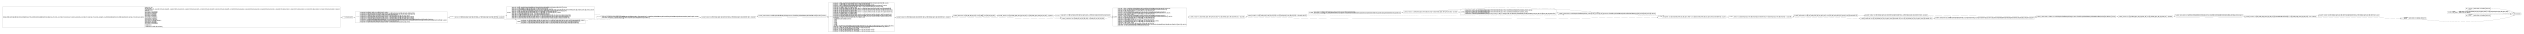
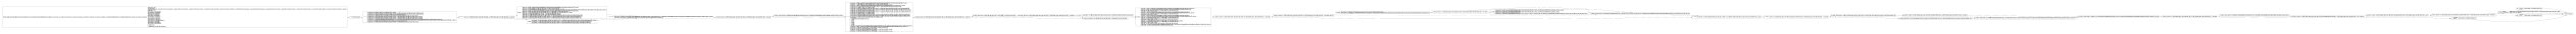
  digraph {
    fontname="Fira Sans"
    rankdir=LR
    node [fontname="Fira Sans" shape=record]
    edge [fontname="Fira Sans"]
    n1 [label="{42\:\ ?|MTH_ENTER_BLOCK\l}"]
    n2 [label="{44\:\ 0x0000|0x0000: MOVE  (r8 I:??[OBJECT, ARRAY]) = (r21 I:??[OBJECT, ARRAY])  (LINE:1931)\l0x0002: MOVE  (r9 I:??[int, float, boolean, short, byte, char, OBJECT, ARRAY]) = (r22 I:??[int, float, boolean, short, byte, char, OBJECT, ARRAY] A[D('x' int)]) \l0x0004: MOVE  (r10 I:??[int, float, boolean, short, byte, char, OBJECT, ARRAY]) = (r23 I:??[int, float, boolean, short, byte, char, OBJECT, ARRAY] A[D('y' int)]) \l0x0006: MOVE  (r11 I:??[OBJECT, ARRAY]) = (r24 I:??[OBJECT, ARRAY] A[D('ev' android.view.MotionEvent)]) \l0x0008: CONST  (r0 I:??[int, float, boolean, short, byte, char, OBJECT, ARRAY]) = (0 ??[int, float, boolean, short, byte, char, OBJECT, ARRAY]) \l0x0009: CONST  (r1 I:??[int, float, boolean, short, byte, char, OBJECT, ARRAY]) = (0 ??[int, float, boolean, short, byte, char, OBJECT, ARRAY])  (LINE:1932)\l0x000a: CONST  (r2 I:??[int, float, boolean, short, byte, char, OBJECT, ARRAY]) = (0 ??[int, float, boolean, short, byte, char, OBJECT, ARRAY])  (LINE:1933)\l0x000b: CONST  (r3 I:??[int, float, boolean, short, byte, char, OBJECT, ARRAY]) = (0 ??[int, float, boolean, short, byte, char, OBJECT, ARRAY])  (LINE:1934)\l0x000c: INVOKE  (r21 I:androidx.recyclerview.widget.RecyclerView) type: VIRTUAL call: androidx.recyclerview.widget.RecyclerView.consumePendingUpdateOperations():void A[MD:():void (m)] (LINE:1936)\l0x000f: IGET  (r4 I:androidx.recyclerview.widget.RecyclerView$Adapter) = (r8 I:androidx.recyclerview.widget.RecyclerView) androidx.recyclerview.widget.RecyclerView.mAdapter androidx.recyclerview.widget.RecyclerView$Adapter  (LINE:1937)\l0x0011: CONST  (r12 I:??[boolean, int, float, short, byte, char]) = (1 ??[boolean, int, float, short, byte, char]) \l0x0012: CONST  (r13 I:??[int, float, boolean, short, byte, char, OBJECT, ARRAY]) = (0 ??[int, float, boolean, short, byte, char, OBJECT, ARRAY]) \l}"]
    n3 [label="{45\:\ 0x0013|0x0013: IF  (r4 I:??[int, boolean, OBJECT, ARRAY, byte, short, char]) == (0 ??[int, boolean, OBJECT, ARRAY, byte, short, char])  \-\> B:47:0x002d \l}"]
    n4 [label="{46\:\ 0x0015|0x0015: IGET  (r4 I:int[]) = (r8 I:androidx.recyclerview.widget.RecyclerView) androidx.recyclerview.widget.RecyclerView.mReusableIntPair int[]  (LINE:1938)\l0x0017: APUT  (r4 I:??[int, float][]), (r13 I:??[int, short, byte, char]), (r13 I:??[int, float, short, byte, char]) \l0x0019: APUT  (r4 I:??[int, float][]), (r12 I:??[int, short, byte, char]), (r13 I:??[int, float, short, byte, char])  (LINE:1939)\l0x001b: INVOKE  (r8 I:androidx.recyclerview.widget.RecyclerView), (r9 I:int), (r10 I:int), (r4 I:int[]) type: VIRTUAL call: androidx.recyclerview.widget.RecyclerView.scrollStep(int, int, int[]):void A[MD:(int, int, int[]):void (m)] (LINE:1940)\l0x001e: IGET  (r4 I:int[]) = (r8 I:androidx.recyclerview.widget.RecyclerView) androidx.recyclerview.widget.RecyclerView.mReusableIntPair int[]  (LINE:1941)\l0x0020: AGET  (r2 I:??[int, float, short, byte, char] A[D('consumedX' int)]) = (r4 I:??[int, float][]), (r13 I:??[int, short, byte, char]) \l0x0022: AGET  (r3 I:??[int, float, short, byte, char] A[D('consumedY' int)]) = (r4 I:??[int, float][]), (r12 I:??[int, short, byte, char])  (LINE:1942)\l0x0024: ARITH  (r0 I:int A[D('unconsumedX' int)]) = (r9 I:int) \- (r2 I:int A[D('consumedX' int)])  (LINE:1943)\l0x0026: ARITH  (r1 I:int A[D('unconsumedY' int)]) = (r10 I:int) \- (r3 I:int A[D('consumedY' int)])  (LINE:1944)\l0x0028: MOVE  (r14 I:??[int, float, boolean, short, byte, char, OBJECT, ARRAY]) = (r0 I:??[int, float, boolean, short, byte, char, OBJECT, ARRAY] A[D('unconsumedX' int)]) \l0x0029: MOVE  (r15 I:??[int, float, boolean, short, byte, char, OBJECT, ARRAY]) = (r1 I:??[int, float, boolean, short, byte, char, OBJECT, ARRAY] A[D('unconsumedY' int)]) \l0x002a: MOVE  (r7 I:??[int, float, boolean, short, byte, char, OBJECT, ARRAY]) = (r2 I:??[int, float, boolean, short, byte, char, OBJECT, ARRAY] A[D('consumedX' int)]) \l0x002b: MOVE  (r6 I:??[int, float, boolean, short, byte, char, OBJECT, ARRAY]) = (r3 I:??[int, float, boolean, short, byte, char, OBJECT, ARRAY] A[D('consumedY' int)]) \l}"]
    n5 [label="{47\:\ 0x002d|0x002d: MOVE  (r14 I:??[int, float, boolean, short, byte, char, OBJECT, ARRAY]) = (r0 I:??[int, float, boolean, short, byte, char, OBJECT, ARRAY] A[D('unconsumedX' int)])  (LINE:1937)\l0x002e: MOVE  (r15 I:??[int, float, boolean, short, byte, char, OBJECT, ARRAY]) = (r1 I:??[int, float, boolean, short, byte, char, OBJECT, ARRAY] A[D('unconsumedY' int)]) \l0x002f: MOVE  (r7 I:??[int, float, boolean, short, byte, char, OBJECT, ARRAY]) = (r2 I:??[int, float, boolean, short, byte, char, OBJECT, ARRAY] A[D('consumedX' int)]) \l0x0030: MOVE  (r6 I:??[int, float, boolean, short, byte, char, OBJECT, ARRAY]) = (r3 I:??[int, float, boolean, short, byte, char, OBJECT, ARRAY] A[D('consumedY' int)]) \l}"]
    n6 [label="{48\:\ 0x0031|0x0031: IGET  (r0 I:java.util.ArrayList\<androidx.recyclerview.widget.RecyclerView$ItemDecoration\> A[D('unconsumedX' int)]) = (r8 I:androidx.recyclerview.widget.RecyclerView) androidx.recyclerview.widget.RecyclerView.mItemDecorations java.util.ArrayList  (LINE:1946)\l0x0033: INVOKE  (r0 I:boolean) = (r0 I:java.util.ArrayList) type: VIRTUAL call: java.util.ArrayList.isEmpty():boolean A[MD:():boolean (c)]\l}"]
    n7 [label="{49\:\ 0x0037|0x0037: IF  (r0 I:??[int, boolean, OBJECT, ARRAY, byte, short, char]) != (0 ??[int, boolean, OBJECT, ARRAY, byte, short, char])  \-\> B:51:0x003c \l}"]
    n8 [label="{50\:\ 0x0039|0x0039: INVOKE  (r21 I:androidx.recyclerview.widget.RecyclerView) type: VIRTUAL call: androidx.recyclerview.widget.RecyclerView.invalidate():void A[MD:():void (s)] (LINE:1947)\l}"]
    n9 [label="{51\:\ 0x003c|0x003c: IGET  (r5 I:int[]) = (r8 I:androidx.recyclerview.widget.RecyclerView) androidx.recyclerview.widget.RecyclerView.mReusableIntPair int[]  (LINE:1950)\l0x003e: APUT  (r5 I:??[int, float][]), (r13 I:??[int, short, byte, char]), (r13 I:??[int, float, short, byte, char]) \l0x0040: APUT  (r5 I:??[int, float][]), (r12 I:??[int, short, byte, char]), (r13 I:??[int, float, short, byte, char])  (LINE:1951)\l0x0042: IGET  (r4 I:int[]) = (r8 I:androidx.recyclerview.widget.RecyclerView) androidx.recyclerview.widget.RecyclerView.mScrollOffset int[]  (LINE:1952)\l0x0044: CONST  (r16 I:??[int, float, boolean, short, byte, char, OBJECT, ARRAY]) = (0 ??[int, float, boolean, short, byte, char, OBJECT, ARRAY]) \l0x0046: MOVE  (r0 I:??[OBJECT, ARRAY]) = (r21 I:??[OBJECT, ARRAY]) \l0x0048: MOVE  (r1 I:??[int, float, boolean, short, byte, char, OBJECT, ARRAY]) = (r7 I:??[int, float, boolean, short, byte, char, OBJECT, ARRAY] A[D('consumedX' int)]) \l0x0049: MOVE  (r2 I:??[int, float, boolean, short, byte, char, OBJECT, ARRAY]) = (r6 I:??[int, float, boolean, short, byte, char, OBJECT, ARRAY] A[D('consumedY' int)]) \l0x004a: MOVE  (r3 I:??[int, float, boolean, short, byte, char, OBJECT, ARRAY]) = (r14 I:??[int, float, boolean, short, byte, char, OBJECT, ARRAY] A[D('unconsumedX' int)]) \l0x004b: MOVE  (r17 I:??[OBJECT, ARRAY]) = (r4 I:??[OBJECT, ARRAY]) \l0x004d: MOVE  (r4 I:??[int, float, boolean, short, byte, char, OBJECT, ARRAY]) = (r15 I:??[int, float, boolean, short, byte, char, OBJECT, ARRAY] A[D('unconsumedY' int)]) \l0x004e: MOVE  (r18 I:??[OBJECT, ARRAY]) = (r5 I:??[OBJECT, ARRAY]) \l0x0050: MOVE  (r5 I:??[OBJECT, ARRAY]) = (r17 I:??[OBJECT, ARRAY]) \l0x0052: MOVE  (r19 I:??[int, float, boolean, short, byte, char, OBJECT, ARRAY]) = (r6 I:??[int, float, boolean, short, byte, char, OBJECT, ARRAY] A[D('consumedY' int)]) \l0x0054: MOVE  (r6 I:??[int, float, boolean, short, byte, char, OBJECT, ARRAY] A[D('consumedY' int)]) = (r16 I:??[int, float, boolean, short, byte, char, OBJECT, ARRAY]) \l0x0056: MOVE  (r20 I:??[int, float, boolean, short, byte, char, OBJECT, ARRAY]) = (r7 I:??[int, float, boolean, short, byte, char, OBJECT, ARRAY] A[D('consumedX' int)]) \l0x0058: MOVE  (r7 I:??[OBJECT, ARRAY] A[D('consumedX' int)]) = (r18 I:??[OBJECT, ARRAY]) \l0x005a: INVOKE  \l  (r0 I:androidx.recyclerview.widget.RecyclerView)\l  (r1 I:int)\l  (r2 I:int)\l  (r3 I:int)\l  (r4 I:int)\l  (r5 I:int[])\l  (r6 I:int)\l  (r7 I:int[])\l type: VIRTUAL call: androidx.recyclerview.widget.RecyclerView.dispatchNestedScroll(int, int, int, int, int[], int, int[]):void A[MD:(int, int, int, int, int[], int, int[]):void (m)]\l0x005d: IGET  (r0 I:int[]) = (r8 I:androidx.recyclerview.widget.RecyclerView) androidx.recyclerview.widget.RecyclerView.mReusableIntPair int[]  (LINE:1954)\l0x005f: AGET  (r1 I:??[int, float, short, byte, char]) = (r0 I:??[int, float][]), (r13 I:??[int, short, byte, char]) \l0x0061: ARITH  (r14 I:int) = (r14 I:int A[D('unconsumedX' int)]) \- (r1 I:int) \l0x0062: AGET  (r1 I:??[int, float, short, byte, char]) = (r0 I:??[int, float][]), (r12 I:??[int, short, byte, char])  (LINE:1955)\l0x0064: ARITH  (r15 I:int) = (r15 I:int A[D('unconsumedY' int)]) \- (r1 I:int) \l0x0065: AGET  (r1 I:??[int, float, short, byte, char]) = (r0 I:??[int, float][]), (r13 I:??[int, short, byte, char])  (LINE:1956)\l}"]
    n10 [label="{52\:\ 0x0067|0x0067: IF  (r1 I:??[int, boolean, OBJECT, ARRAY, byte, short, char]) != (0 ??[int, boolean, OBJECT, ARRAY, byte, short, char])  \-\> B:57:0x0070 \l}"]
    n11 [label="{53\:\ 0x0069|0x0069: AGET  (r0 I:??[int, float, short, byte, char]) = (r0 I:??[int, float][]), (r12 I:??[int, short, byte, char]) \l}"]
    n12 [label="{57\:\ 0x0070|0x0070: CONST  (r0 I:??[boolean, int, float, short, byte, char]) = (1 ??[boolean, int, float, short, byte, char]) \l}"]
    n13 [label="{54\:\ 0x006b|0x006b: IF  (r0 I:??[int, boolean, OBJECT, ARRAY, byte, short, char]) == (0 ??[int, boolean, OBJECT, ARRAY, byte, short, char])  \-\> B:56:0x006e \l}"]
    n14 [label="{58\:\ 0x0071|0x0071: IGET  (r1 I:int) = (r8 I:androidx.recyclerview.widget.RecyclerView) androidx.recyclerview.widget.RecyclerView.mLastTouchX int  (LINE:1959)\l0x0073: IGET  (r2 I:int[]) = (r8 I:androidx.recyclerview.widget.RecyclerView) androidx.recyclerview.widget.RecyclerView.mScrollOffset int[] \l0x0075: AGET  (r3 I:??[int, float, short, byte, char]) = (r2 I:??[int, float][]), (r13 I:??[int, short, byte, char]) \l0x0077: ARITH  (r1 I:int) = (r1 I:int) \- (r3 I:int) \l0x0078: IPUT  (r1 I:int), (r8 I:androidx.recyclerview.widget.RecyclerView) androidx.recyclerview.widget.RecyclerView.mLastTouchX int \l0x007a: IGET  (r1 I:int) = (r8 I:androidx.recyclerview.widget.RecyclerView) androidx.recyclerview.widget.RecyclerView.mLastTouchY int  (LINE:1960)\l0x007c: AGET  (r3 I:??[int, float, short, byte, char]) = (r2 I:??[int, float][]), (r12 I:??[int, short, byte, char]) \l0x007e: ARITH  (r1 I:int) = (r1 I:int) \- (r3 I:int) \l0x007f: IPUT  (r1 I:int), (r8 I:androidx.recyclerview.widget.RecyclerView) androidx.recyclerview.widget.RecyclerView.mLastTouchY int \l0x0081: IGET  (r1 I:int[]) = (r8 I:androidx.recyclerview.widget.RecyclerView) androidx.recyclerview.widget.RecyclerView.mNestedOffsets int[]  (LINE:1961)\l0x0083: AGET  (r3 I:??[int, float, short, byte, char]) = (r1 I:??[int, float][]), (r13 I:??[int, short, byte, char]) \l0x0085: AGET  (r4 I:??[int, float, short, byte, char]) = (r2 I:??[int, float][]), (r13 I:??[int, short, byte, char]) \l0x0087: ARITH  (r3 I:int) = (r3 I:int) + (r4 I:int) \l0x0088: APUT  (r1 I:??[int, float][]), (r13 I:??[int, short, byte, char]), (r3 I:??[int, float, short, byte, char]) \l0x008a: AGET  (r3 I:??[int, float, short, byte, char]) = (r1 I:??[int, float][]), (r12 I:??[int, short, byte, char])  (LINE:1962)\l0x008c: AGET  (r2 I:??[int, float, short, byte, char]) = (r2 I:??[int, float][]), (r12 I:??[int, short, byte, char]) \l0x008e: ARITH  (r3 I:int) = (r3 I:int) + (r2 I:int) \l0x008f: APUT  (r1 I:??[int, float][]), (r12 I:??[int, short, byte, char]), (r3 I:??[int, float, short, byte, char]) \l0x0091: INVOKE  (r1 I:int) = (r21 I:androidx.recyclerview.widget.RecyclerView) type: VIRTUAL call: androidx.recyclerview.widget.RecyclerView.getOverScrollMode():int A[MD:():int (s)] (LINE:1964)\l0x0095: CONST  (r2 I:??[int, float, short, byte, char]) = (2 ??[int, float, short, byte, char]) \l}"]
    n15 [label="{56\:\ 0x006e|0x006e: CONST  (r0 I:??[int, float, boolean, short, byte, char, OBJECT, ARRAY]) = (0 ??[int, float, boolean, short, byte, char, OBJECT, ARRAY]) \l}"]
    n16 [label="{59\:\ 0x0096|0x0096: IF  (r1 I:??[int, boolean, OBJECT, ARRAY, byte, short, char]) == (r2 I:??[int, boolean, OBJECT, ARRAY, byte, short, char])  \-\> B:65:0x00b2 \l}"]
    n17 [label="{60\:\ 0x0098|0x0098: IF  (r11 I:??[int, boolean, OBJECT, ARRAY, byte, short, char]) == (0 ??[int, boolean, OBJECT, ARRAY, byte, short, char])  \-\> B:64:0x00af  (LINE:1965)\l}"]
    n18 [label="{65\:\ 0x00b2|0x00b2: MOVE  (r2 I:??[int, float, boolean, short, byte, char, OBJECT, ARRAY]) = (r20 I:??[int, float, boolean, short, byte, char, OBJECT, ARRAY] A[D('consumedX' int)])  (LINE:1970)\l}"]
    n19 [label="{61\:\ 0x009a|0x009a: CONST  (r1 I:??[int, float, short, byte, char]) = (8194(0x2002, float:1.1482E\-41) ??[int, float, short, byte, char]) \l0x009c: INVOKE  (r1 I:boolean) = (r11 I:android.view.MotionEvent), (r1 I:int) type: STATIC call: androidx.core.view.MotionEventCompat.isFromSource(android.view.MotionEvent, int):boolean A[MD:(android.view.MotionEvent, int):boolean (m)]\l}"]
    n20 [label="{64\:\ 0x00af|0x00af: INVOKE  (r21 I:androidx.recyclerview.widget.RecyclerView), (r22 I:int A[D('x' int)]), (r23 I:int A[D('y' int)]) type: VIRTUAL call: androidx.recyclerview.widget.RecyclerView.considerReleasingGlowsOnScroll(int, int):void A[MD:(int, int):void (m)] (LINE:1968)\l}"]
    n21 [label="{66\:\ 0x00b4|0x00b4: IF  (r2 I:??[int, boolean, OBJECT, ARRAY, byte, short, char] A[D('consumedX' int)]) != (0 ??[int, boolean, OBJECT, ARRAY, byte, short, char])  \-\> B:70:0x00bb \l}"]
    n22 [label="{62\:\ 0x00a0|0x00a0: IF  (r1 I:??[int, boolean, OBJECT, ARRAY, byte, short, char]) != (0 ??[int, boolean, OBJECT, ARRAY, byte, short, char])  \-\> B:64:0x00af \l}"]
    n23 [label="{63\:\ 0x00a2|0x00a2: INVOKE  (r1 I:float) = (r24 I:android.view.MotionEvent A[D('ev' android.view.MotionEvent)]) type: VIRTUAL call: android.view.MotionEvent.getX():float A[MD:():float (c)] (LINE:1966)\l0x00a6: CAST (r2 I:float) = (float) (r14 I:int A[D('unconsumedX' int)]) \l0x00a7: INVOKE  (r3 I:float) = (r24 I:android.view.MotionEvent A[D('ev' android.view.MotionEvent)]) type: VIRTUAL call: android.view.MotionEvent.getY():float A[MD:():float (c)]\l0x00ab: CAST (r4 I:float) = (float) (r15 I:int A[D('unconsumedY' int)]) \l0x00ac: INVOKE  (r8 I:androidx.recyclerview.widget.RecyclerView), (r1 I:float), (r2 I:float), (r3 I:float), (r4 I:float) type: DIRECT call: androidx.recyclerview.widget.RecyclerView.pullGlows(float, float, float, float):void A[MD:(float, float, float, float):void (m)]\l}"]
    n24 [label="{67\:\ 0x00b6|0x00b6: MOVE  (r3 I:??[int, float, boolean, short, byte, char, OBJECT, ARRAY]) = (r19 I:??[int, float, boolean, short, byte, char, OBJECT, ARRAY] A[D('consumedY' int)]) \l}"]
    n25 [label="{70\:\ 0x00bb|0x00bb: MOVE  (r3 I:??[int, float, boolean, short, byte, char, OBJECT, ARRAY] A[D('consumedY' int)]) = (r19 I:??[int, float, boolean, short, byte, char, OBJECT, ARRAY] A[D('consumedY' int)]) \l}"]
    n26 [label="{68\:\ 0x00b8|0x00b8: IF  (r3 I:??[int, boolean, OBJECT, ARRAY, byte, short, char] A[D('consumedY' int)]) == (0 ??[int, boolean, OBJECT, ARRAY, byte, short, char])  \-\> B:72:0x00c0 \l}"]
    n27 [label="{71\:\ 0x00bd|0x00bd: INVOKE  (r8 I:androidx.recyclerview.widget.RecyclerView), (r2 I:int A[D('consumedX' int)]), (r3 I:int A[D('consumedY' int)]) type: VIRTUAL call: androidx.recyclerview.widget.RecyclerView.dispatchOnScrolled(int, int):void A[MD:(int, int):void (m)] (LINE:1971)\l}"]
    n28 [label="{72\:\ 0x00c0|0x00c0: INVOKE  (r1 I:boolean) = (r21 I:androidx.recyclerview.widget.RecyclerView) type: VIRTUAL call: androidx.recyclerview.widget.RecyclerView.awakenScrollBars():boolean A[MD:():boolean (s)] (LINE:1973)\l}"]
    n29 [label="{73\:\ 0x00c4|0x00c4: IF  (r1 I:??[int, boolean, OBJECT, ARRAY, byte, short, char]) != (0 ??[int, boolean, OBJECT, ARRAY, byte, short, char])  \-\> B:75:0x00c9 \l}"]
    n30 [label="{74\:\ 0x00c6|0x00c6: INVOKE  (r21 I:androidx.recyclerview.widget.RecyclerView) type: VIRTUAL call: androidx.recyclerview.widget.RecyclerView.invalidate():void A[MD:():void (s)] (LINE:1974)\l}"]
    n31 [label="{75\:\ 0x00c9|0x00c9: IF  (r0 I:??[int, boolean, OBJECT, ARRAY, byte, short, char] A[D('consumedNestedScroll' boolean)]) != (0 ??[int, boolean, OBJECT, ARRAY, byte, short, char])  \-\> B:81:?  (LINE:1976)\l}"]
    n32 [label="{76\:\ 0x00cb|0x00cb: IF  (r2 I:??[int, boolean, OBJECT, ARRAY, byte, short, char] A[D('consumedX' int)]) != (0 ??[int, boolean, OBJECT, ARRAY, byte, short, char])  \-\> B:82:? \l}"]
    n33 [label="{81\:\ ?|SYNTHETIC\lRETURN\l|0x00d1: RETURN  (r12 I:boolean) A[SYNTHETIC]\l}"]
+   n34 [label="{77\:\ 0x00cd|0x00cd: IF  (r3 I:??[int, boolean, OBJECT, ARRAY, byte, short, char] A[D('consumedY' int)]) == (0 ??[int, boolean, OBJECT, ARRAY, byte, short, char])  \-\> B:79:0x00d0 \l}"]
    n35 [label="{43\:\ ?|MTH_EXIT_BLOCK\l}"]
    n36 [label="{79\:\ 0x00d0|RETURN\lORIG_RETURN\l|0x00d0: CONST  (r12 I:??[int, float, boolean, short, byte, char, OBJECT, ARRAY]) = (0 ??[int, float, boolean, short, byte, char, OBJECT, ARRAY]) \l0x00d1: RETURN  (r12 I:boolean) \l}"]
    n37 [label="{83\:\ ?|SYNTHETIC\lRETURN\l|0x00d1: RETURN  (r12 I:boolean) A[SYNTHETIC]\l}"]
    n38 [label="{82\:\ ?|SYNTHETIC\lRETURN\l|0x00d1: RETURN  (r12 I:boolean) A[SYNTHETIC]\l}"]
    n39 [label="{boolean androidx.recyclerview.widget.RecyclerView.scrollByInternal((r21 'this' I:androidx.recyclerview.widget.RecyclerView A[IMMUTABLE_TYPE, THIS]), (r22 I:int A[D('x' int), IMMUTABLE_TYPE, METHOD_ARGUMENT]), (r23 I:int A[D('y' int), IMMUTABLE_TYPE, METHOD_ARGUMENT]), (r24 I:android.view.MotionEvent A[D('ev' android.view.MotionEvent), IMMUTABLE_TYPE, METHOD_ARGUMENT]))  | INCONSISTENT_CODE\lUSE_LINES_HINTS\lCROSS_EDGE: B:77:0x00cd \-\> B:80:0x00d1, CROSS_EDGE: B:76:0x00cb \-\> B:80:0x00d1, CROSS_EDGE: B:75:0x00c9 \-\> B:80:0x00d1, CROSS_EDGE: B:73:0x00c4 \-\> B:75:0x00c9, CROSS_EDGE: B:71:0x00bd \-\> B:72:0x00c0, CROSS_EDGE: B:70:0x00bb \-\> B:71:0x00bd, CROSS_EDGE: B:62:0x00a0 \-\> B:64:0x00af, CROSS_EDGE: B:60:0x0098 \-\> B:64:0x00af, CROSS_EDGE: B:59:0x0096 \-\> B:65:0x00b2, CROSS_EDGE: B:57:0x0070 \-\> B:58:0x0071, CROSS_EDGE: B:52:0x0067 \-\> B:57:0x0070, CROSS_EDGE: B:49:0x0037 \-\> B:51:0x003c, CROSS_EDGE: B:47:0x002d \-\> B:48:0x0031\lINLINE_NOT_NEEDED\lDebug Info:\l  0x0009\-0x0031: r0 'unconsumedX' I\l  0x000a\-0x0031: r1 'unconsumedY' I\l  0x000b\-0x0031: r2 'consumedX' I\l  0x000c\-0x0031: r3 'consumedY' I\l  0x0031\-0x0054: r6 'consumedY' I\l  0x0031\-0x0058: r7 'consumedX' I\l  0x0058\-0x00b4: r20 'consumedX' I\l  0x0054\-0x00b8: r19 'consumedY' I\l  0x00b8\-0x00bb: r3 'consumedY' I\l  0x00bb\-0x00bd: r19 'consumedY' I\l  0x0071\-0x00d1: r0 'consumedNestedScroll' Z\l  0x00b4\-0x00d1: r2 'consumedX' I\l  0x00bd\-0x00d1: r3 'consumedY' I\l  0x0031\-0x00d1: r14 'unconsumedX' I\l  0x0031\-0x00d1: r15 'unconsumedY' I\l  \-1 \-0x00d1: r22 'x' I\l  \-1 \-0x00d1: r23 'y' I\l  \-1 \-0x00d1: r24 'ev' Landroid\/view\/MotionEvent;\l}"]
    n1 -> n2
    n2 -> n3
    n3 -> n4 [style=dashed]
    n3 -> n5
    n4 -> n6
    n5 -> n6
    n6 -> n7
    n7 -> n8 [style=dashed]
    n7 -> n9
    n8 -> n9
    n9 -> n10
    n10 -> n11 [style=dashed]
    n10 -> n12
    n11 -> n13
    n12 -> n14
    n13 -> n12 [style=dashed]
    n13 -> n15
    n14 -> n16
    n15 -> n14
    n16 -> n17 [style=dashed]
    n16 -> n18
    n17 -> n19 [style=dashed]
    n17 -> n20 [style=dashed]
    n18 -> n21
    n19 -> n22
    n20 -> n18
    n21 -> n24 [style=dashed]
    n21 -> n25
    n22 -> n20
    n22 -> n23 [style=dashed]
    n23 -> n20
    n24 -> n26
    n25 -> n27
    n26 -> n27 [style=dashed]
    n26 -> n28
    n27 -> n28
    n28 -> n29
    n29 -> n30 [style=dashed]
    n29 -> n31
    n30 -> n31
    n31 -> n32 [style=dashed]
    n31 -> n33
+   n32 -> n34 [style=dashed]
    n33 -> n35
+   n34 -> n36
+   n34 -> n37 [style=dashed]
    n36 -> n35
    n37 -> n35
    n38 -> n35
    n39 -> n1
  }
